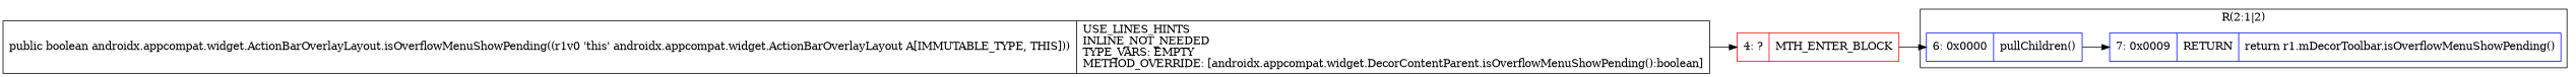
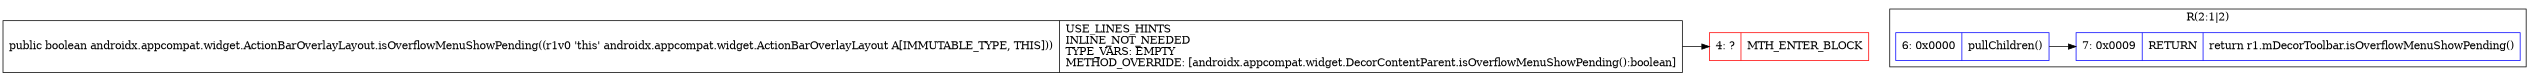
  digraph {
    rankdir=LR
    node [color=blue shape=record]
    n1 [label="{6\:\ 0x0000|pullChildren()\l}"]
    n2 [label="{7\:\ 0x0009|RETURN\l|return r1.mDecorToolbar.isOverflowMenuShowPending()\l}"]
    n3 [color=red label="{4\:\ ?|MTH_ENTER_BLOCK\l}"]
    n4 [label="{public boolean androidx.appcompat.widget.ActionBarOverlayLayout.isOverflowMenuShowPending((r1v0 'this' androidx.appcompat.widget.ActionBarOverlayLayout A[IMMUTABLE_TYPE, THIS]))  | USE_LINES_HINTS\lINLINE_NOT_NEEDED\lTYPE_VARS: EMPTY\lMETHOD_OVERRIDE: [androidx.appcompat.widget.DecorContentParent.isOverflowMenuShowPending():boolean]\l}" color=""]
    subgraph cluster_1 {
      label="R(2:1|2)"
      n1
      n2
    }
    n1 -> n2
-   n3 -> n1
    n4 -> n3
  }
